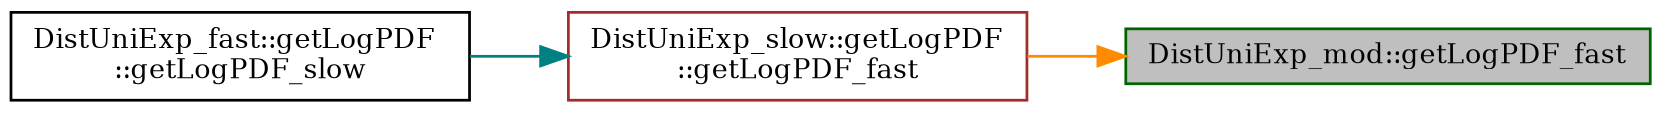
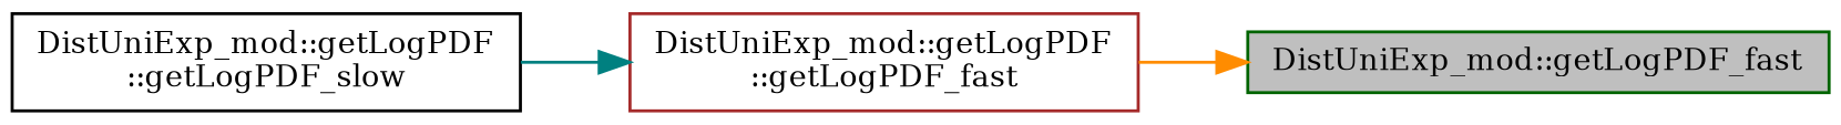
  digraph {
    fontname="DejaVu Serif"
    rankdir=RL
    node [fillcolor=white fontname="DejaVu Serif" fontsize=10 shape=record style=filled]
    edge [dir=back fontname="DejaVu Serif" fontsize=10 labelfontname=Helvetica labelfontsize=10 style=solid]
    n1 [color=darkgreen fillcolor=grey75 fontcolor=black height=0.2 label="DistUniExp_mod::getLogPDF_fast" width=0.4]
-   n2 [color=brown height=0.2 label="DistUniExp_slow::getLogPDF\l::getLogPDF_fast" width=0.4]
-   n3 [color=black height=0.2 label="DistUniExp_fast::getLogPDF\l::getLogPDF_slow" width=0.4]
+   n2 [color=brown height=0.2 label="DistUniExp_mod::getLogPDF\l::getLogPDF_fast" width=0.4]
+   n3 [color=black height=0.2 label="DistUniExp_mod::getLogPDF\l::getLogPDF_slow" width=0.4]
    n1 -> n2 [color=darkorange]
    n2 -> n3 [color=teal]
  }
